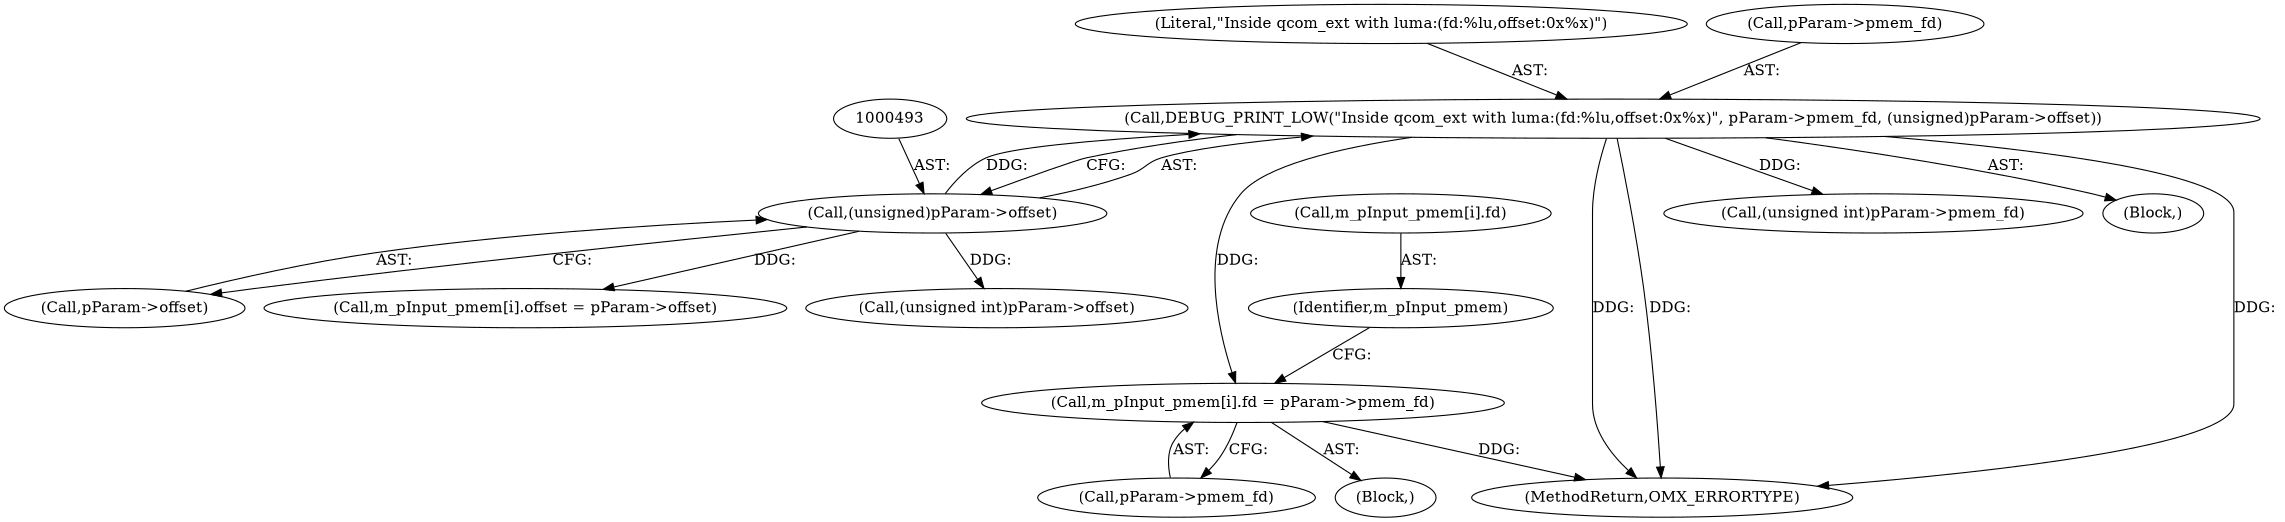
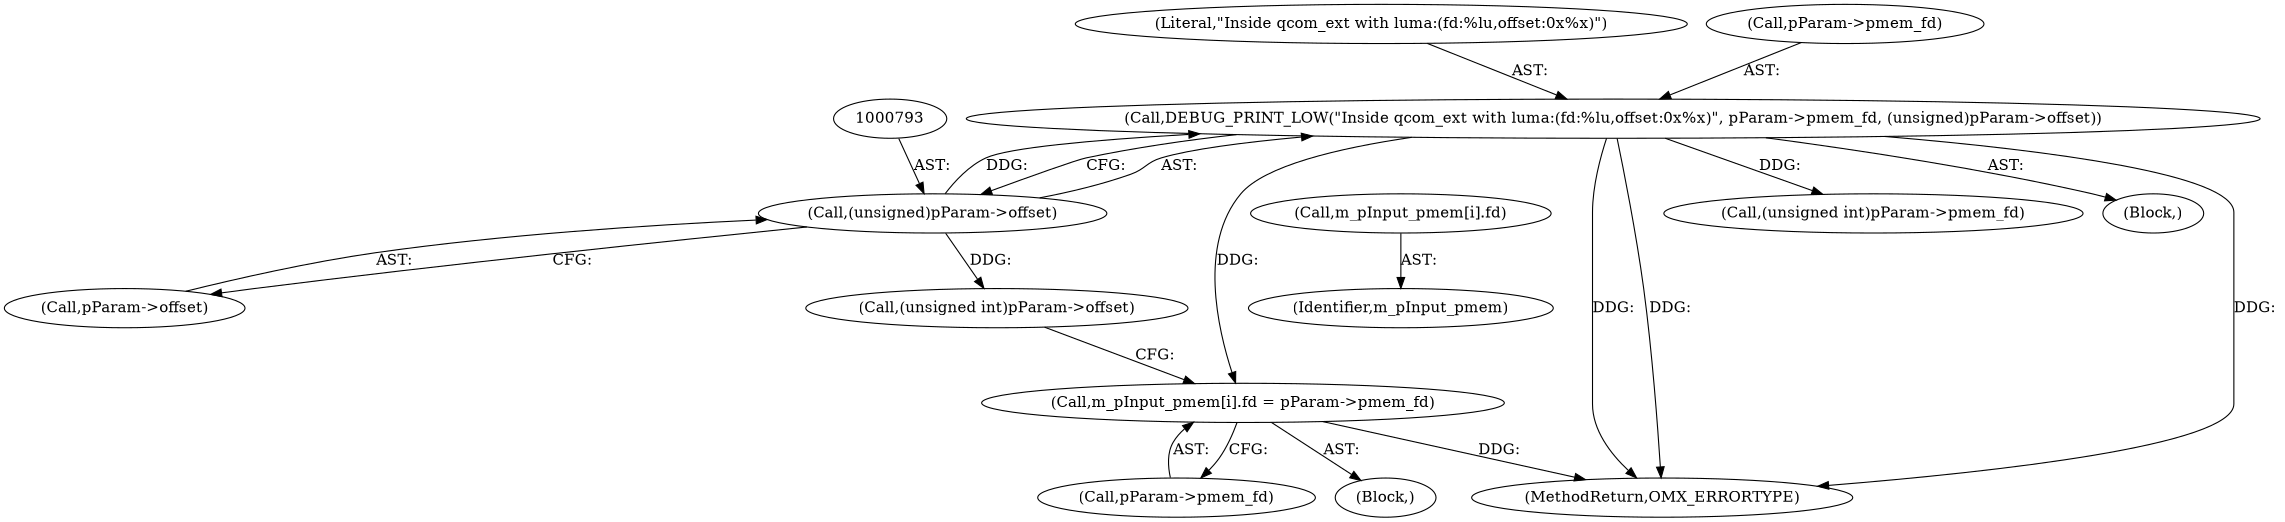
  digraph {
    n1 [label="(Call,m_pInput_pmem[i].fd = pParam->pmem_fd)"]
    n2 [label="(Call,pParam->pmem_fd)"]
    n3 [label="(Block,)"]
    n4 [label="(MethodReturn,OMX_ERRORTYPE)"]
    n5 [label="(Call,DEBUG_PRINT_LOW(\"Inside qcom_ext with luma:(fd:%lu,offset:0x%x)\", pParam->pmem_fd, (unsigned)pParam->offset))"]
    n6 [label="(Call,(unsigned)pParam->offset)"]
    n7 [label="(Call,(unsigned int)pParam->pmem_fd)"]
    n8 [label="(Block,)"]
-   n9 [label="(Call,m_pInput_pmem[i].offset = pParam->offset)"]
    n10 [label="(Call,pParam->offset)"]
    n11 [label="(Call,(unsigned int)pParam->offset)"]
    n12 [label="(Identifier,m_pInput_pmem)"]
    n13 [label="(Call,m_pInput_pmem[i].fd)"]
    n14 [label="(Literal,\"Inside qcom_ext with luma:(fd:%lu,offset:0x%x)\")"]
    n15 [label="(Call,pParam->pmem_fd)"]
-   1000493
+   1000493 [label=1000793]
    n1 -> n2 [label="CFG: "]
    n1 -> n3 [label="AST: "]
    n1 -> n4 [label="DDG: "]
    n2 -> n1 [label="AST: "]
    n5 -> n1 [label="DDG: "]
    n5 -> n4 [label="DDG: "]
    n5 -> n4 [label="DDG: "]
    n5 -> n4 [label="DDG: "]
    n5 -> n6 [label="CFG: "]
    n5 -> n7 [label="DDG: "]
    n5 -> n8 [label="AST: "]
    n6 -> n5 [label="AST: "]
    n6 -> n5 [label="DDG: "]
-   n6 -> n9 [label="DDG: "]
    n6 -> n10 [label="CFG: "]
    n6 -> n11 [label="DDG: "]
    n10 -> n6 [label="AST: "]
-   n12 -> n1 [label="CFG: "]
+   n11 -> n1 [label="CFG: "]
    n13 -> n12 [label="AST: "]
    n14 -> n5 [label="AST: "]
    n15 -> n5 [label="AST: "]
    1000493 -> n6 [label="AST: "]
  }
